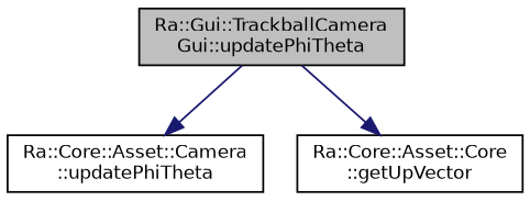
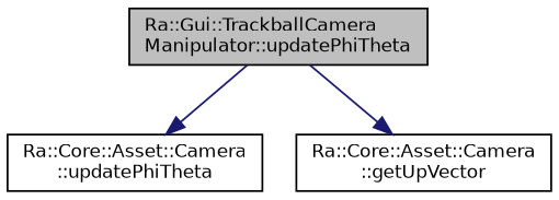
  digraph {
    rankdir=TB
    node [color=black fillcolor=white fontname=Helvetica fontsize=10 shape=record style=filled]
    edge [color=midnightblue fontname=Helvetica fontsize=10 labelfontname=Helvetica labelfontsize=10 style=solid]
-   n1 [fillcolor=grey75 fontcolor=black height=0.2 label="Ra::Gui::TrackballCamera\lGui::updatePhiTheta" width=0.4]
+   n1 [fillcolor=grey75 fontcolor=black height=0.2 label="Ra::Gui::TrackballCamera\lManipulator::updatePhiTheta" width=0.4]
    n2 [height=0.2 label="Ra::Core::Asset::Camera\l::updatePhiTheta" width=0.4]
-   n3 [height=0.2 label="Ra::Core::Asset::Core\l::getUpVector" width=0.4]
+   n3 [height=0.2 label="Ra::Core::Asset::Camera\l::getUpVector" width=0.4]
    n1 -> n2
    n1 -> n3
  }
